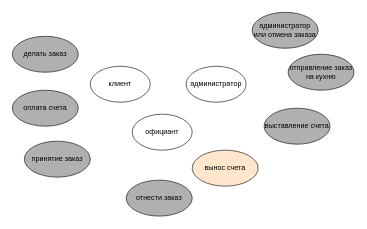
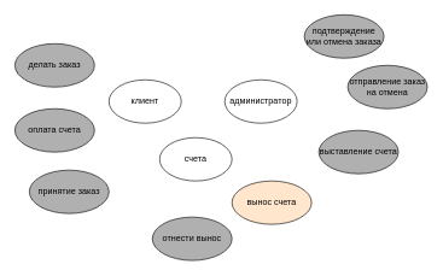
  <mxCell id="0" />
  <mxCell id="1" parent="0" />
  <mxCell id="2" value="клиент" style="ellipse;whiteSpace=wrap;html=1;" parent="1" vertex="1"><mxGeometry x="150" y="110" width="100" height="60" as="geometry" /></mxCell>
  <mxCell id="3" value="делать заказ" style="ellipse;whiteSpace=wrap;html=1;fillColor=#B0B0B0;" parent="1" vertex="1"><mxGeometry x="20" y="60" width="110" height="60" as="geometry" /></mxCell>
  <mxCell id="4" value="администратор" style="ellipse;whiteSpace=wrap;html=1;" parent="1" vertex="1"><mxGeometry x="310" y="110" width="100" height="60" as="geometry" /></mxCell>
  <mxCell id="5" value="оплата счета" style="ellipse;whiteSpace=wrap;html=1;fillColor=#B0B0B0;" parent="1" vertex="1"><mxGeometry x="20" y="150" width="110" height="60" as="geometry" /></mxCell>
- <mxCell id="6" value="администратор или отмена заказа" style="ellipse;whiteSpace=wrap;html=1;fillColor=#B0B0B0;" parent="1" vertex="1"><mxGeometry x="420" y="20" width="110" height="60" as="geometry" /></mxCell>
- <mxCell id="7" value="отправление заказ на кухню" style="ellipse;whiteSpace=wrap;html=1;fillColor=#B0B0B0;" parent="1" vertex="1"><mxGeometry x="480" y="90" width="110" height="60" as="geometry" /></mxCell>
+ <mxCell id="6" value="подтверждение или отмена заказа" style="ellipse;whiteSpace=wrap;html=1;fillColor=#B0B0B0;" parent="1" vertex="1"><mxGeometry x="420" y="20" width="110" height="60" as="geometry" /></mxCell>
+ <mxCell id="7" value="отправление заказ на отмена" style="ellipse;whiteSpace=wrap;html=1;fillColor=#B0B0B0;" parent="1" vertex="1"><mxGeometry x="480" y="90" width="110" height="60" as="geometry" /></mxCell>
  <mxCell id="8" value="выставление счета" style="ellipse;whiteSpace=wrap;html=1;fillColor=#B0B0B0;" parent="1" vertex="1"><mxGeometry x="440" y="180" width="110" height="60" as="geometry" /></mxCell>
- <mxCell id="9" value="официант" style="ellipse;whiteSpace=wrap;html=1;" parent="1" vertex="1"><mxGeometry x="220" y="190" width="100" height="60" as="geometry" /></mxCell>
+ <mxCell id="9" value="счета" style="ellipse;whiteSpace=wrap;html=1;" parent="1" vertex="1"><mxGeometry x="220" y="190" width="100" height="60" as="geometry" /></mxCell>
  <mxCell id="10" value="принятие заказ" style="ellipse;whiteSpace=wrap;html=1;fillColor=#B0B0B0;" parent="1" vertex="1"><mxGeometry x="40" y="235" width="110" height="60" as="geometry" /></mxCell>
- <mxCell id="11" value="отнести заказ" style="ellipse;whiteSpace=wrap;html=1;fillColor=#B0B0B0;" parent="1" vertex="1"><mxGeometry x="210" y="300" width="110" height="60" as="geometry" /></mxCell>
+ <mxCell id="11" value="отнести вынос" style="ellipse;whiteSpace=wrap;html=1;fillColor=#B0B0B0;" parent="1" vertex="1"><mxGeometry x="210" y="300" width="110" height="60" as="geometry" /></mxCell>
  <mxCell id="12" value="вынос счета" style="ellipse;whiteSpace=wrap;html=1;fillColor=#ffe6cc;" parent="1" vertex="1"><mxGeometry x="320" y="250" width="110" height="60" as="geometry" /></mxCell>
